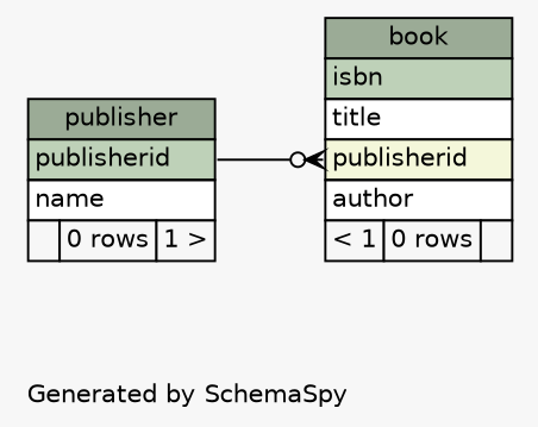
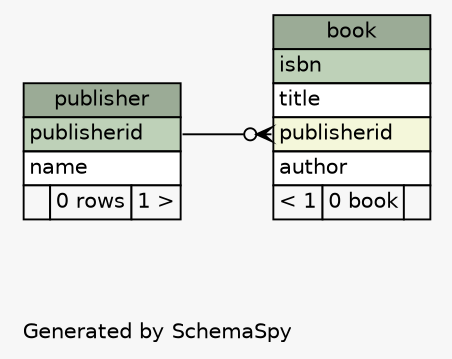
  digraph {
    bgcolor="#f7f7f7"
    fontname="DejaVu Sans"
    fontsize=11
    label="\nGenerated by SchemaSpy"
    labeljust=l
    nodesep=0.18
    rankdir=RL
    ranksep=0.46
    node [fontname="DejaVu Sans" fontsize=11 shape=plaintext]
-   n1 [label=<     <TABLE BORDER="0" CELLBORDER="1" CELLSPACING="0" BGCOLOR="#ffffff">       <TR><TD COLSPAN="3" BGCOLOR="#9bab96" ALIGN="CENTER">book</TD></TR>       <TR><TD PORT="isbn" COLSPAN="3" BGCOLOR="#bed1b8" ALIGN="LEFT">isbn</TD></TR>       <TR><TD PORT="title" COLSPAN="3" ALIGN="LEFT">title</TD></TR>       <TR><TD PORT="publisherid" COLSPAN="3" BGCOLOR="#f4f7da" ALIGN="LEFT">publisherid</TD></TR>       <TR><TD PORT="author" COLSPAN="3" ALIGN="LEFT">author</TD></TR>       <TR><TD ALIGN="LEFT" BGCOLOR="#f7f7f7">&lt; 1</TD><TD ALIGN="RIGHT" BGCOLOR="#f7f7f7">0 rows</TD><TD ALIGN="RIGHT" BGCOLOR="#f7f7f7">  </TD></TR>     </TABLE>>]
+   n1 [label=<     <TABLE BORDER="0" CELLBORDER="1" CELLSPACING="0" BGCOLOR="#ffffff">       <TR><TD COLSPAN="3" BGCOLOR="#9bab96" ALIGN="CENTER">book</TD></TR>       <TR><TD PORT="isbn" COLSPAN="3" BGCOLOR="#bed1b8" ALIGN="LEFT">isbn</TD></TR>       <TR><TD PORT="title" COLSPAN="3" ALIGN="LEFT">title</TD></TR>       <TR><TD PORT="publisherid" COLSPAN="3" BGCOLOR="#f4f7da" ALIGN="LEFT">publisherid</TD></TR>       <TR><TD PORT="author" COLSPAN="3" ALIGN="LEFT">author</TD></TR>       <TR><TD ALIGN="LEFT" BGCOLOR="#f7f7f7">&lt; 1</TD><TD ALIGN="RIGHT" BGCOLOR="#f7f7f7">0 book</TD><TD ALIGN="RIGHT" BGCOLOR="#f7f7f7">  </TD></TR>     </TABLE>>]
    n2 [label=<     <TABLE BORDER="0" CELLBORDER="1" CELLSPACING="0" BGCOLOR="#ffffff">       <TR><TD COLSPAN="3" BGCOLOR="#9bab96" ALIGN="CENTER">publisher</TD></TR>       <TR><TD PORT="publisherid" COLSPAN="3" BGCOLOR="#bed1b8" ALIGN="LEFT">publisherid</TD></TR>       <TR><TD PORT="name" COLSPAN="3" ALIGN="LEFT">name</TD></TR>       <TR><TD ALIGN="LEFT" BGCOLOR="#f7f7f7">  </TD><TD ALIGN="RIGHT" BGCOLOR="#f7f7f7">0 rows</TD><TD ALIGN="RIGHT" BGCOLOR="#f7f7f7">1 &gt;</TD></TR>     </TABLE>>]
    n1 -> n2 [arrowhead=none arrowsize=0.8 arrowtail=crowodot dir=back headport="publisherid:e" tailport="publisherid:w" fontname="DejaVu Sans"]
  }
